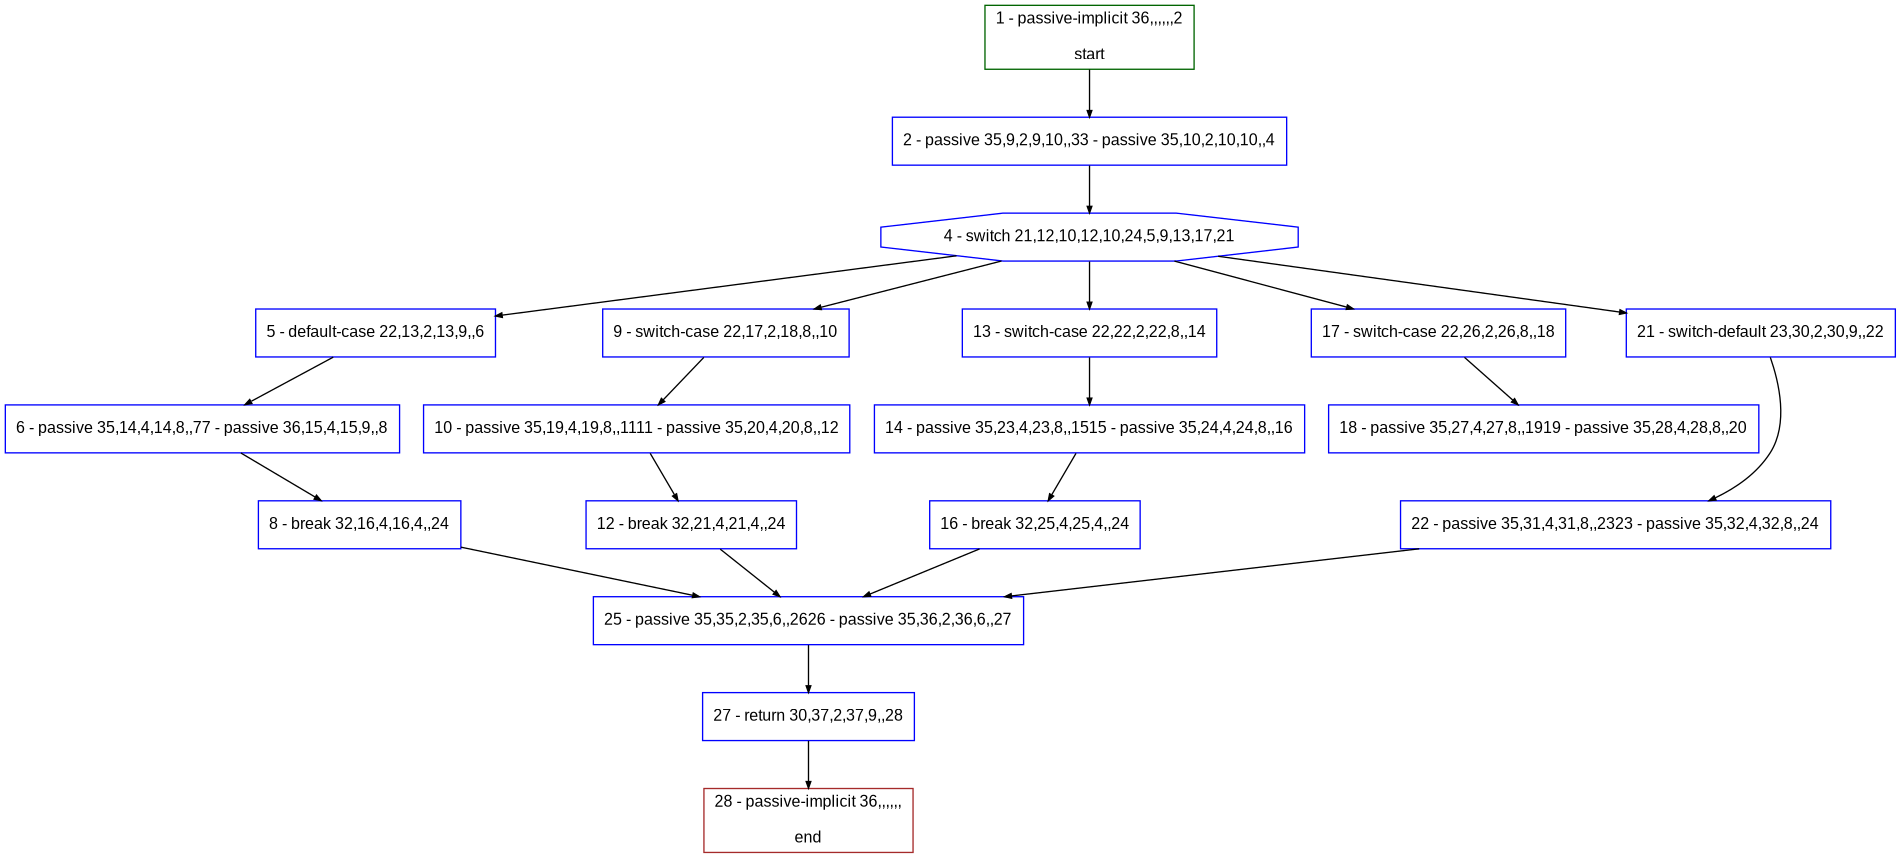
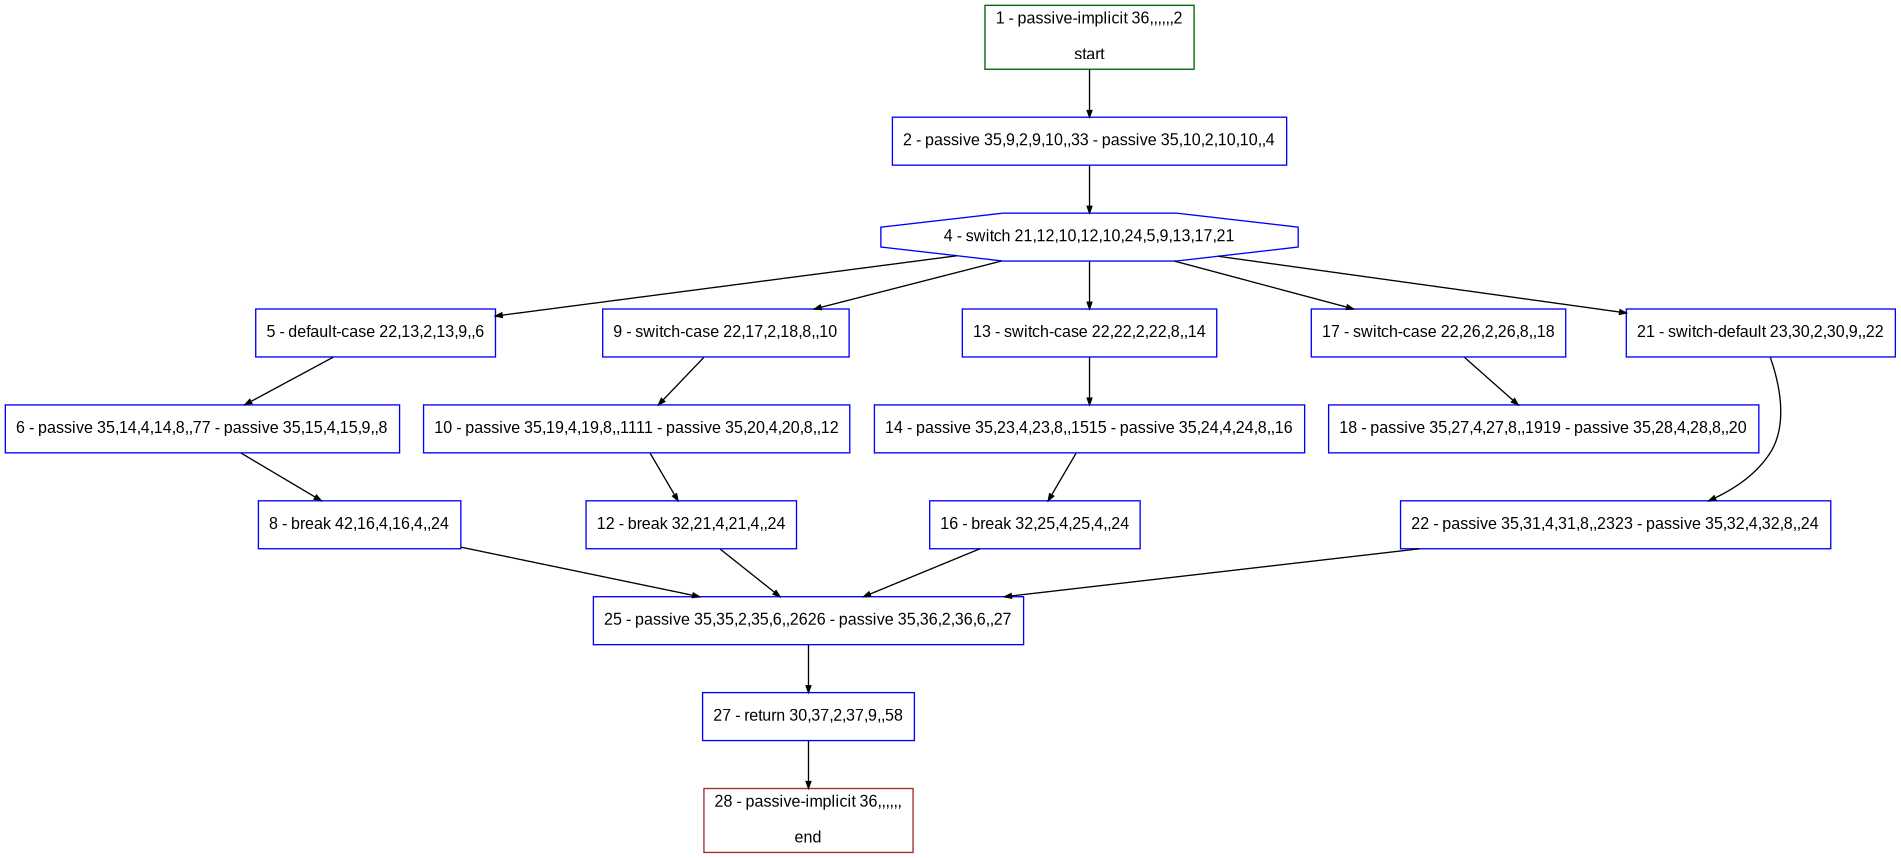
  digraph {
    bgcolor=white
    compound=true
    fillcolor="#FFFFCC"
    fontname=Arial
    fontsize=12
    pack=true
    packmode=clust
    style="rounded,filled"
    node [color="#0000ff" compound=true fillcolor="#ffffff" fixedsize=false fontname=Arial fontsize=12 node_initialized=no shape=box style=filled]
    edge [arrowhead=normal arrowsize=0.5 arrowtail=none color="#000000" compound=true dir=forward fontcolor=black fontname=Arial fontsize=12]
    n1 [label="2 - passive 35,9,2,9,10,,33 - passive 35,10,2,10,10,,4"]
    n2 [label="4 - switch 21,12,10,12,10,24,5,9,13,17,21" shape=octagon]
    n3 [label="5 - default-case 22,13,2,13,9,,6"]
    n4 [label="9 - switch-case 22,17,2,18,8,,10"]
    n5 [label="13 - switch-case 22,22,2,22,8,,14"]
    n6 [label="17 - switch-case 22,26,2,26,8,,18"]
    n7 [label="21 - switch-default 23,30,2,30,9,,22"]
    n8 [color="#006400" label="1 - passive-implicit 36,,,,,,2\n\nstart"]
-   n9 [label="6 - passive 35,14,4,14,8,,77 - passive 36,15,4,15,9,,8"]
+   n9 [label="6 - passive 35,14,4,14,8,,77 - passive 35,15,4,15,9,,8"]
    n10 [label="10 - passive 35,19,4,19,8,,1111 - passive 35,20,4,20,8,,12"]
    n11 [label="14 - passive 35,23,4,23,8,,1515 - passive 35,24,4,24,8,,16"]
    n12 [label="18 - passive 35,27,4,27,8,,1919 - passive 35,28,4,28,8,,20"]
    n13 [label="22 - passive 35,31,4,31,8,,2323 - passive 35,32,4,32,8,,24"]
-   n14 [label="8 - break 32,16,4,16,4,,24"]
+   n14 [label="8 - break 42,16,4,16,4,,24"]
    n15 [label="12 - break 32,21,4,21,4,,24"]
    n16 [label="16 - break 32,25,4,25,4,,24"]
    n17 [label="25 - passive 35,35,2,35,6,,2626 - passive 35,36,2,36,6,,27"]
-   n18 [label="27 - return 30,37,2,37,9,,28"]
+   n18 [label="27 - return 30,37,2,37,9,,58"]
    n19 [color="#a52a2a" label="28 - passive-implicit 36,,,,,,\n\nend"]
    n1 -> n2
    n2 -> n3
    n2 -> n4
    n2 -> n5
    n2 -> n6
    n2 -> n7
    n3 -> n9
    n4 -> n10
    n5 -> n11
    n6 -> n12
    n7 -> n13
    n8 -> n1
    n9 -> n14
    n10 -> n15
    n11 -> n16
    n13 -> n17
    n14 -> n17
    n15 -> n17
    n16 -> n17
    n17 -> n18
    n18 -> n19
  }
